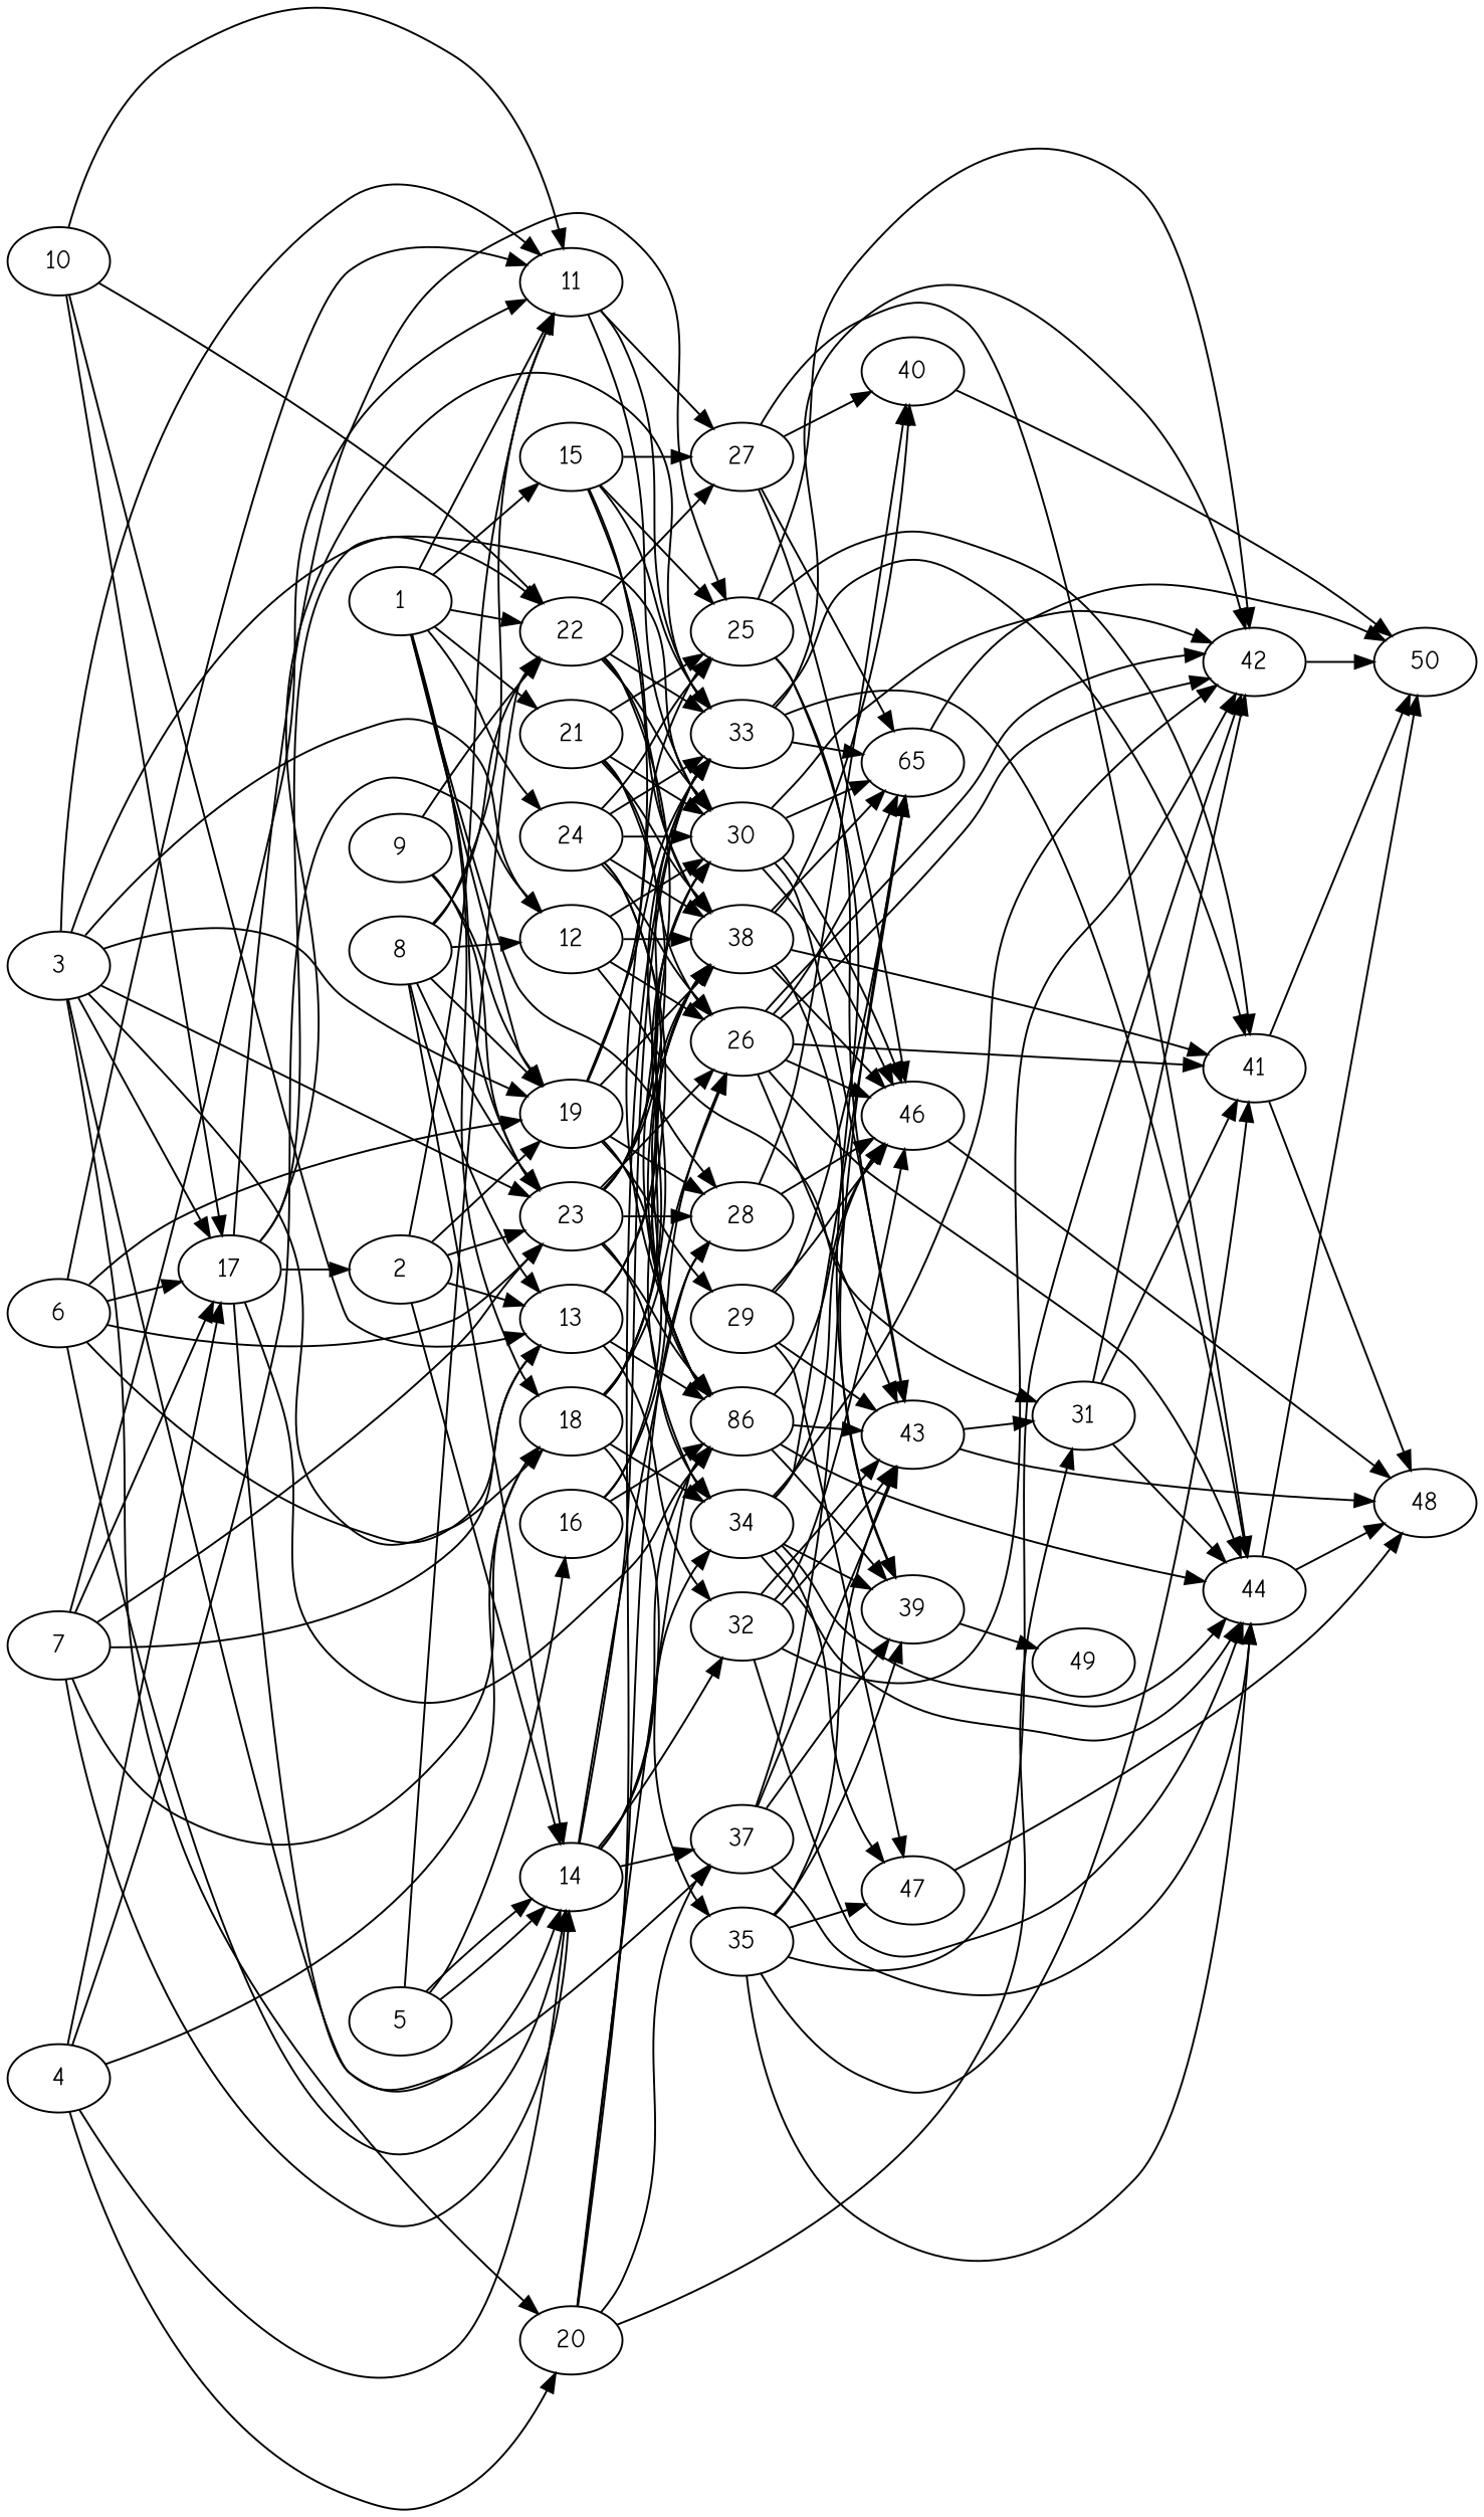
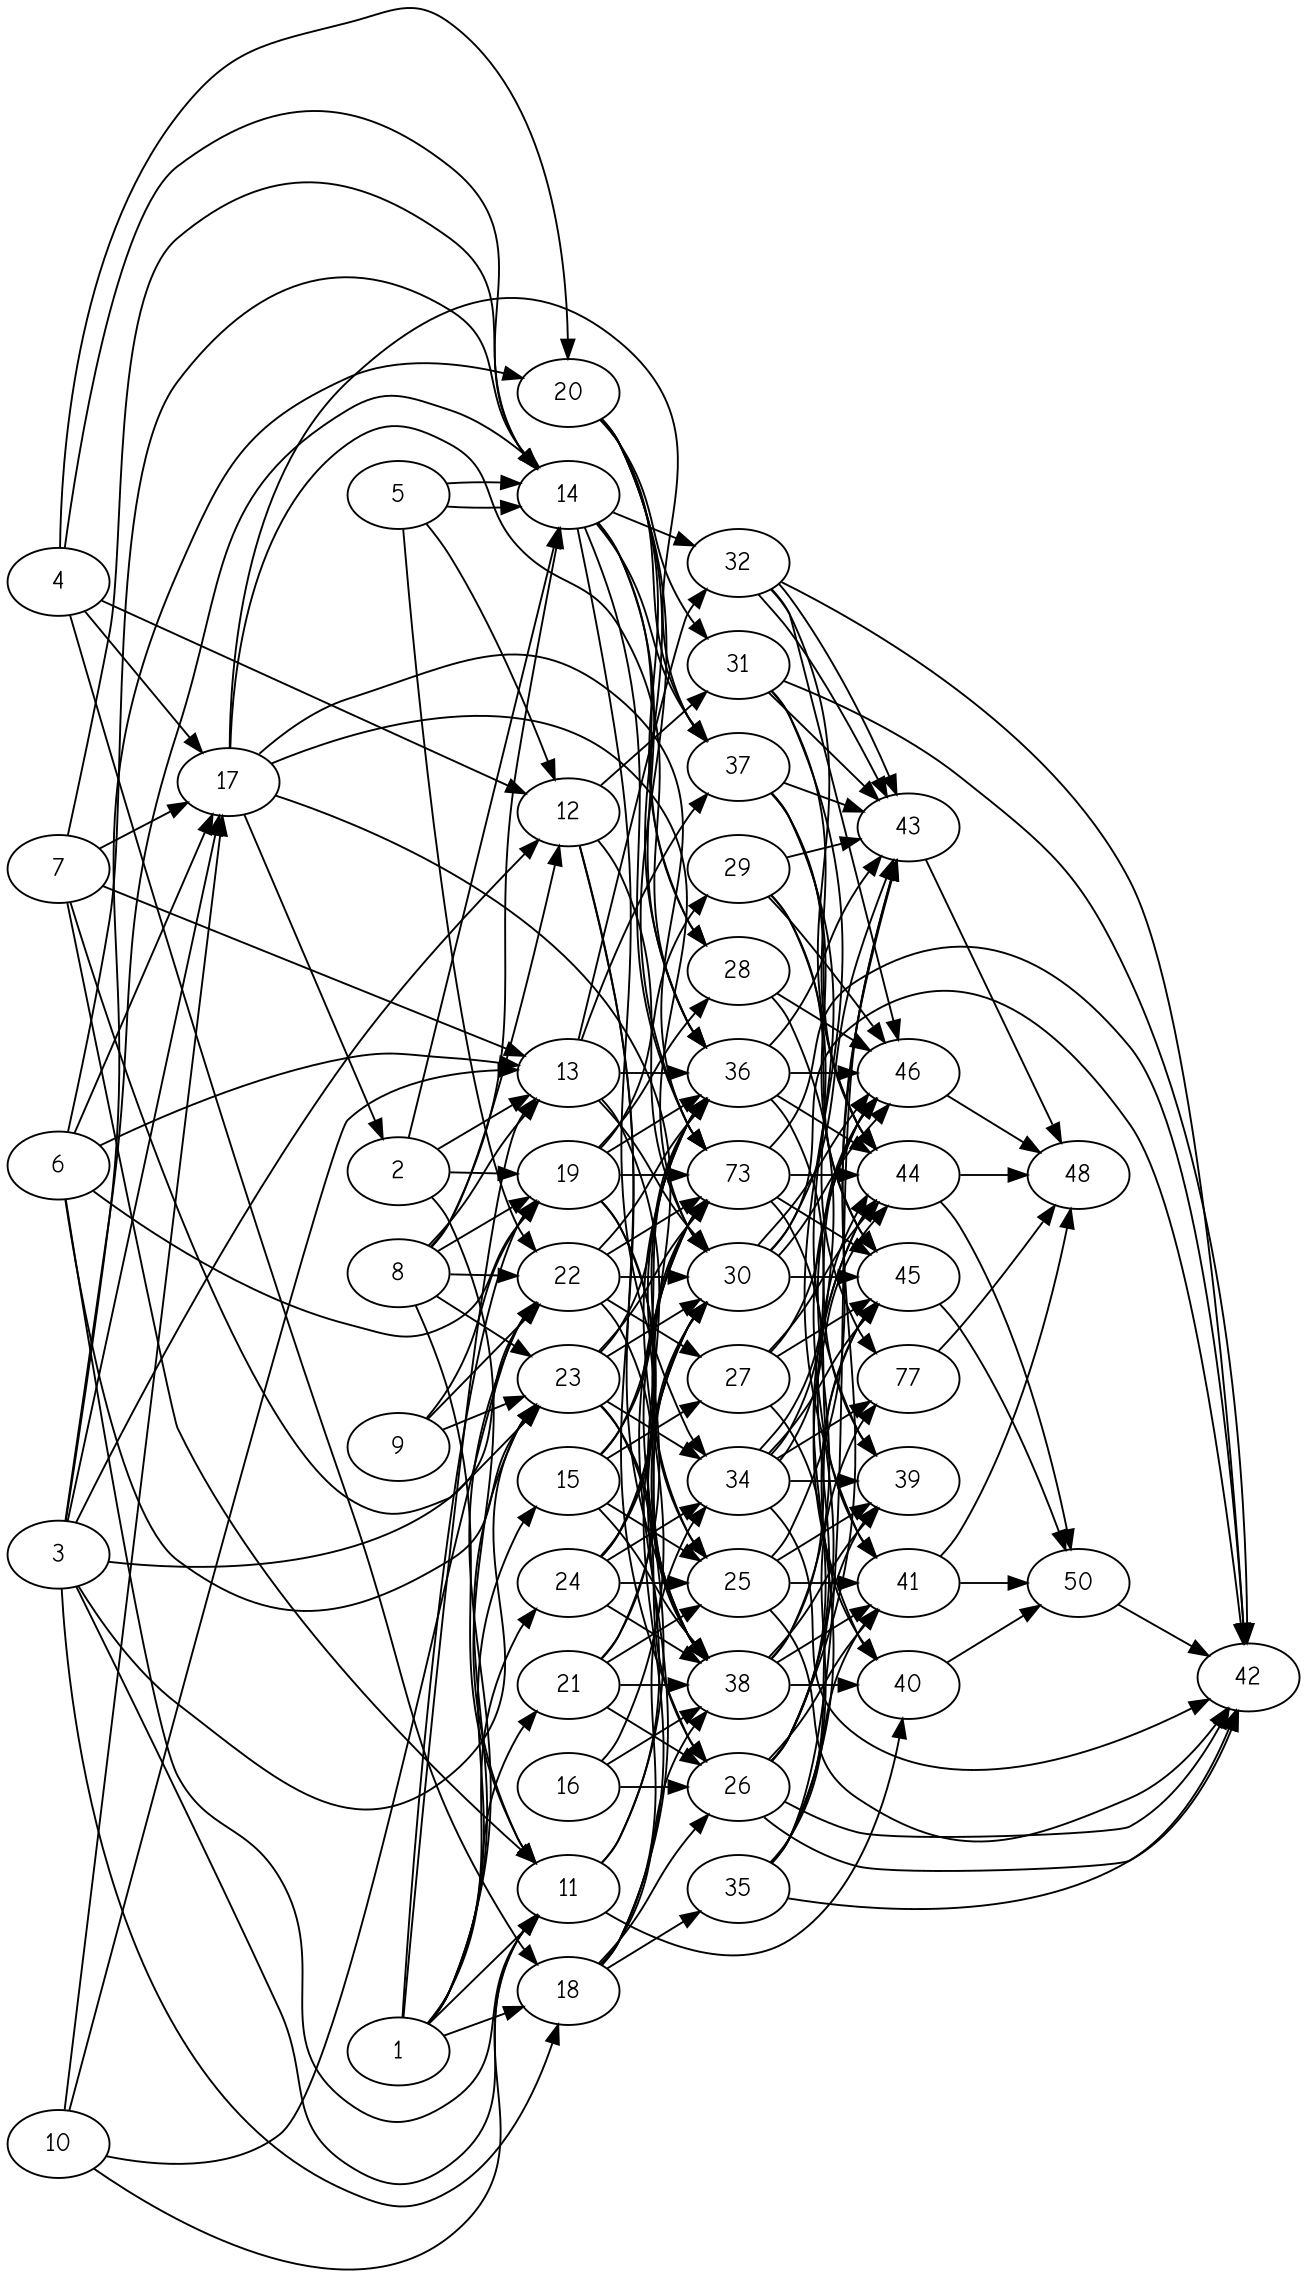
  digraph {
    fontname="Comic Neue"
    rankdir=LR
    node [alpha=0.13 fontname="Comic Neue"]
    edge [fontname="Comic Neue"]
    1 [alpha=0.08 expect_size=13846528]
    11 [alpha=0.16 expect_size=36114432]
    13 [alpha=0.00 expect_size=49281024]
    15 [alpha=0.11 expect_size=34404352]
    18 [expect_size=16732160]
    19 [alpha=0.01 expect_size=29290496]
    21 [alpha=0.17 expect_size=31844352]
    22 [alpha=0.04 expect_size=21679104]
    23 [alpha=0.14 expect_size=19248128]
    24 [alpha=0.18 expect_size=19971072]
    27 [expect_size=43511808]
    30 [alpha=0.01 expect_size=32032768]
-   33 [alpha=0.07 expect_size=50192384]
+   33 [alpha=0.07 expect_size=50192384 label=73]
    38 [alpha=0.12 expect_size=27179008]
    32 [alpha=0.19 expect_size=40593408]
-   36 [alpha=0.19 expect_size=37346304 label=86]
+   36 [alpha=0.19 expect_size=37346304]
    37 [alpha=0.03 expect_size=43955200]
    25 [alpha=0.02 expect_size=13958144]
    26 [alpha=0.03 expect_size=39941120]
    34 [alpha=0.07 expect_size=35876864]
    35 [alpha=0.18 expect_size=31599616]
    28 [alpha=0.03 expect_size=47421440]
    29 [alpha=0.06 expect_size=30374912]
    44 [alpha=0.17 expect_size=43307008]
-   45 [alpha=0.16 expect_size=11821056 label=65]
+   45 [alpha=0.16 expect_size=11821056]
    46 [alpha=0.09 expect_size=8137728]
    40 [alpha=0.15 expect_size=48765952]
    42 [expect_size=28152832]
    43 [alpha=0.02 expect_size=26248192]
    41 [alpha=0.11 expect_size=52168704]
    39 [alpha=0.10 expect_size=34258944]
-   47 [alpha=0.18 expect_size=6553600]
+   47 [alpha=0.18 expect_size=6553600 label=77]
    2 [alpha=0.18 expect_size=46521344]
    14 [alpha=0.17 expect_size=32105472]
    17 [alpha=0.02 expect_size=11768832]
    3 [expect_size=11207680]
    12 [alpha=0.19 expect_size=7585792]
    20 [alpha=0.07 expect_size=18923520]
    31 [alpha=0.10 expect_size=48299008]
    4 [alpha=0.01 expect_size=39195648]
    5 [alpha=0.17 expect_size=52414464]
    16 [alpha=0.02 expect_size=26724352]
    6 [alpha=0.14 expect_size=43267072]
    7 [alpha=0.02 expect_size=28179456]
    8 [alpha=0.05 expect_size=5300224]
    9 [alpha=0.16 expect_size=35997696]
    10 [alpha=0.05 expect_size=33896448]
    50 [expect_size=17696768]
    48 [alpha=0.06 expect_size=13594624]
-   49 [alpha=0.04 expect_size=40750080]
    1 -> 11
-   1 -> 28
+   1 -> 13
    1 -> 15
    1 -> 18
    1 -> 19
    1 -> 21
    1 -> 22
    1 -> 23
    1 -> 24
-   11 -> 27
+   11 -> 40
    11 -> 30
    11 -> 33
    13 -> 30
    13 -> 38
    13 -> 32
    13 -> 36
+   13 -> 37
    15 -> 27
    15 -> 33
    15 -> 38
    15 -> 36
    15 -> 25
    18 -> 30
    18 -> 33
    18 -> 38
    18 -> 26
    18 -> 34
    18 -> 35
    19 -> 33
    19 -> 38
    19 -> 36
    19 -> 25
    19 -> 28
    19 -> 29
    21 -> 30
    21 -> 38
    21 -> 36
    21 -> 25
    21 -> 26
    22 -> 27
    22 -> 30
    22 -> 33
    22 -> 38
    22 -> 36
    23 -> 30
    23 -> 33
    23 -> 38
    23 -> 36
    23 -> 26
    23 -> 34
-   23 -> 28
    24 -> 30
    24 -> 33
    24 -> 38
    24 -> 36
    24 -> 25
-   24 -> 26
    24 -> 34
    27 -> 44
    27 -> 45
    27 -> 46
    27 -> 40
    30 -> 45
    30 -> 46
    30 -> 46
    30 -> 42
    30 -> 43
    33 -> 44
    33 -> 45
    33 -> 42
    33 -> 41
    38 -> 45
    38 -> 46
    38 -> 40
    38 -> 41
    38 -> 39
    32 -> 44
    32 -> 46
    32 -> 42
    32 -> 43
    32 -> 43
    36 -> 44
    36 -> 46
    36 -> 43
    36 -> 39
    37 -> 44
    37 -> 45
    37 -> 43
    37 -> 39
    25 -> 42
    25 -> 43
    25 -> 41
    25 -> 39
    26 -> 44
    26 -> 45
    26 -> 46
    26 -> 42
    26 -> 42
    26 -> 43
    26 -> 41
    34 -> 44
    34 -> 44
    34 -> 45
    34 -> 46
    34 -> 42
    34 -> 39
    34 -> 47
    35 -> 44
    35 -> 42
    35 -> 43
    35 -> 41
    35 -> 39
    35 -> 47
    28 -> 46
    28 -> 40
    29 -> 45
    29 -> 46
    29 -> 43
    29 -> 47
    44 -> 50
    44 -> 48
    45 -> 50
    46 -> 48
    40 -> 50
-   42 -> 50
+   50 -> 42
    43 -> 48
    41 -> 50
    41 -> 48
-   39 -> 49
    47 -> 48
    2 -> 11
    2 -> 13
    2 -> 19
-   2 -> 23
    2 -> 14
    14 -> 33
    14 -> 32
    14 -> 36
    14 -> 37
    14 -> 34
    14 -> 28
    17 -> 30
    17 -> 33
    17 -> 36
    17 -> 37
    17 -> 25
    17 -> 2
    3 -> 11
    3 -> 18
-   3 -> 19
    3 -> 22
    3 -> 23
    3 -> 14
    3 -> 17
    3 -> 12
    3 -> 20
    12 -> 30
    12 -> 38
    12 -> 26
    12 -> 31
    20 -> 33
    20 -> 36
    20 -> 37
    20 -> 28
    20 -> 31
    31 -> 44
    31 -> 42
-   43 -> 31
+   31 -> 43
    31 -> 41
    4 -> 18
    4 -> 14
    4 -> 17
    4 -> 12
    4 -> 20
    5 -> 22
    5 -> 14
    5 -> 14
-   5 -> 16
+   5 -> 12
    16 -> 38
    16 -> 36
    16 -> 26
    6 -> 11
    6 -> 13
    6 -> 19
    6 -> 23
    6 -> 14
    6 -> 17
    7 -> 11
    7 -> 13
-   7 -> 18
    7 -> 23
    7 -> 14
    7 -> 17
    8 -> 11
    8 -> 13
    8 -> 19
    8 -> 22
    8 -> 23
    8 -> 14
    8 -> 12
    9 -> 19
    9 -> 22
    9 -> 23
    10 -> 11
    10 -> 13
    10 -> 22
    10 -> 17
  }
